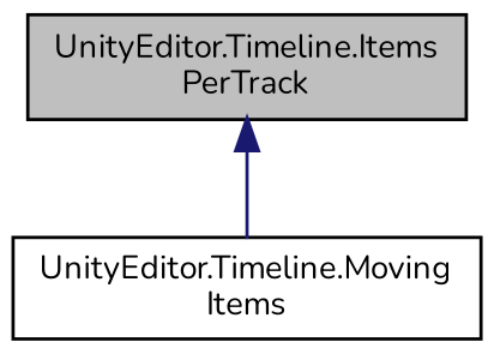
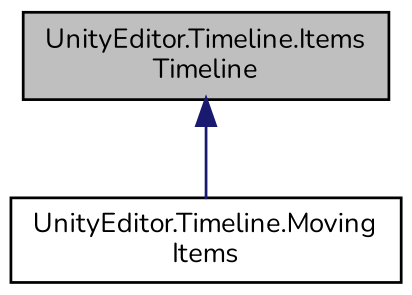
  digraph {
    fontname=Nunito
    node [color=black fontname=Nunito fontsize=10 shape=record style=filled]
-   n1 [fillcolor=grey75 fontcolor=black height=0.2 label="UnityEditor.Timeline.Items\lPerTrack" width=0.4]
+   n1 [fillcolor=grey75 fontcolor=black height=0.2 label="UnityEditor.Timeline.Items\lTimeline" width=0.4]
    n2 [fillcolor=white height=0.2 label="UnityEditor.Timeline.Moving\lItems" width=0.4]
    n1 -> n2 [color=midnightblue dir=back fontname=Nunito fontsize=10 labelfontname=Helvetica labelfontsize=10 style=solid]
  }
